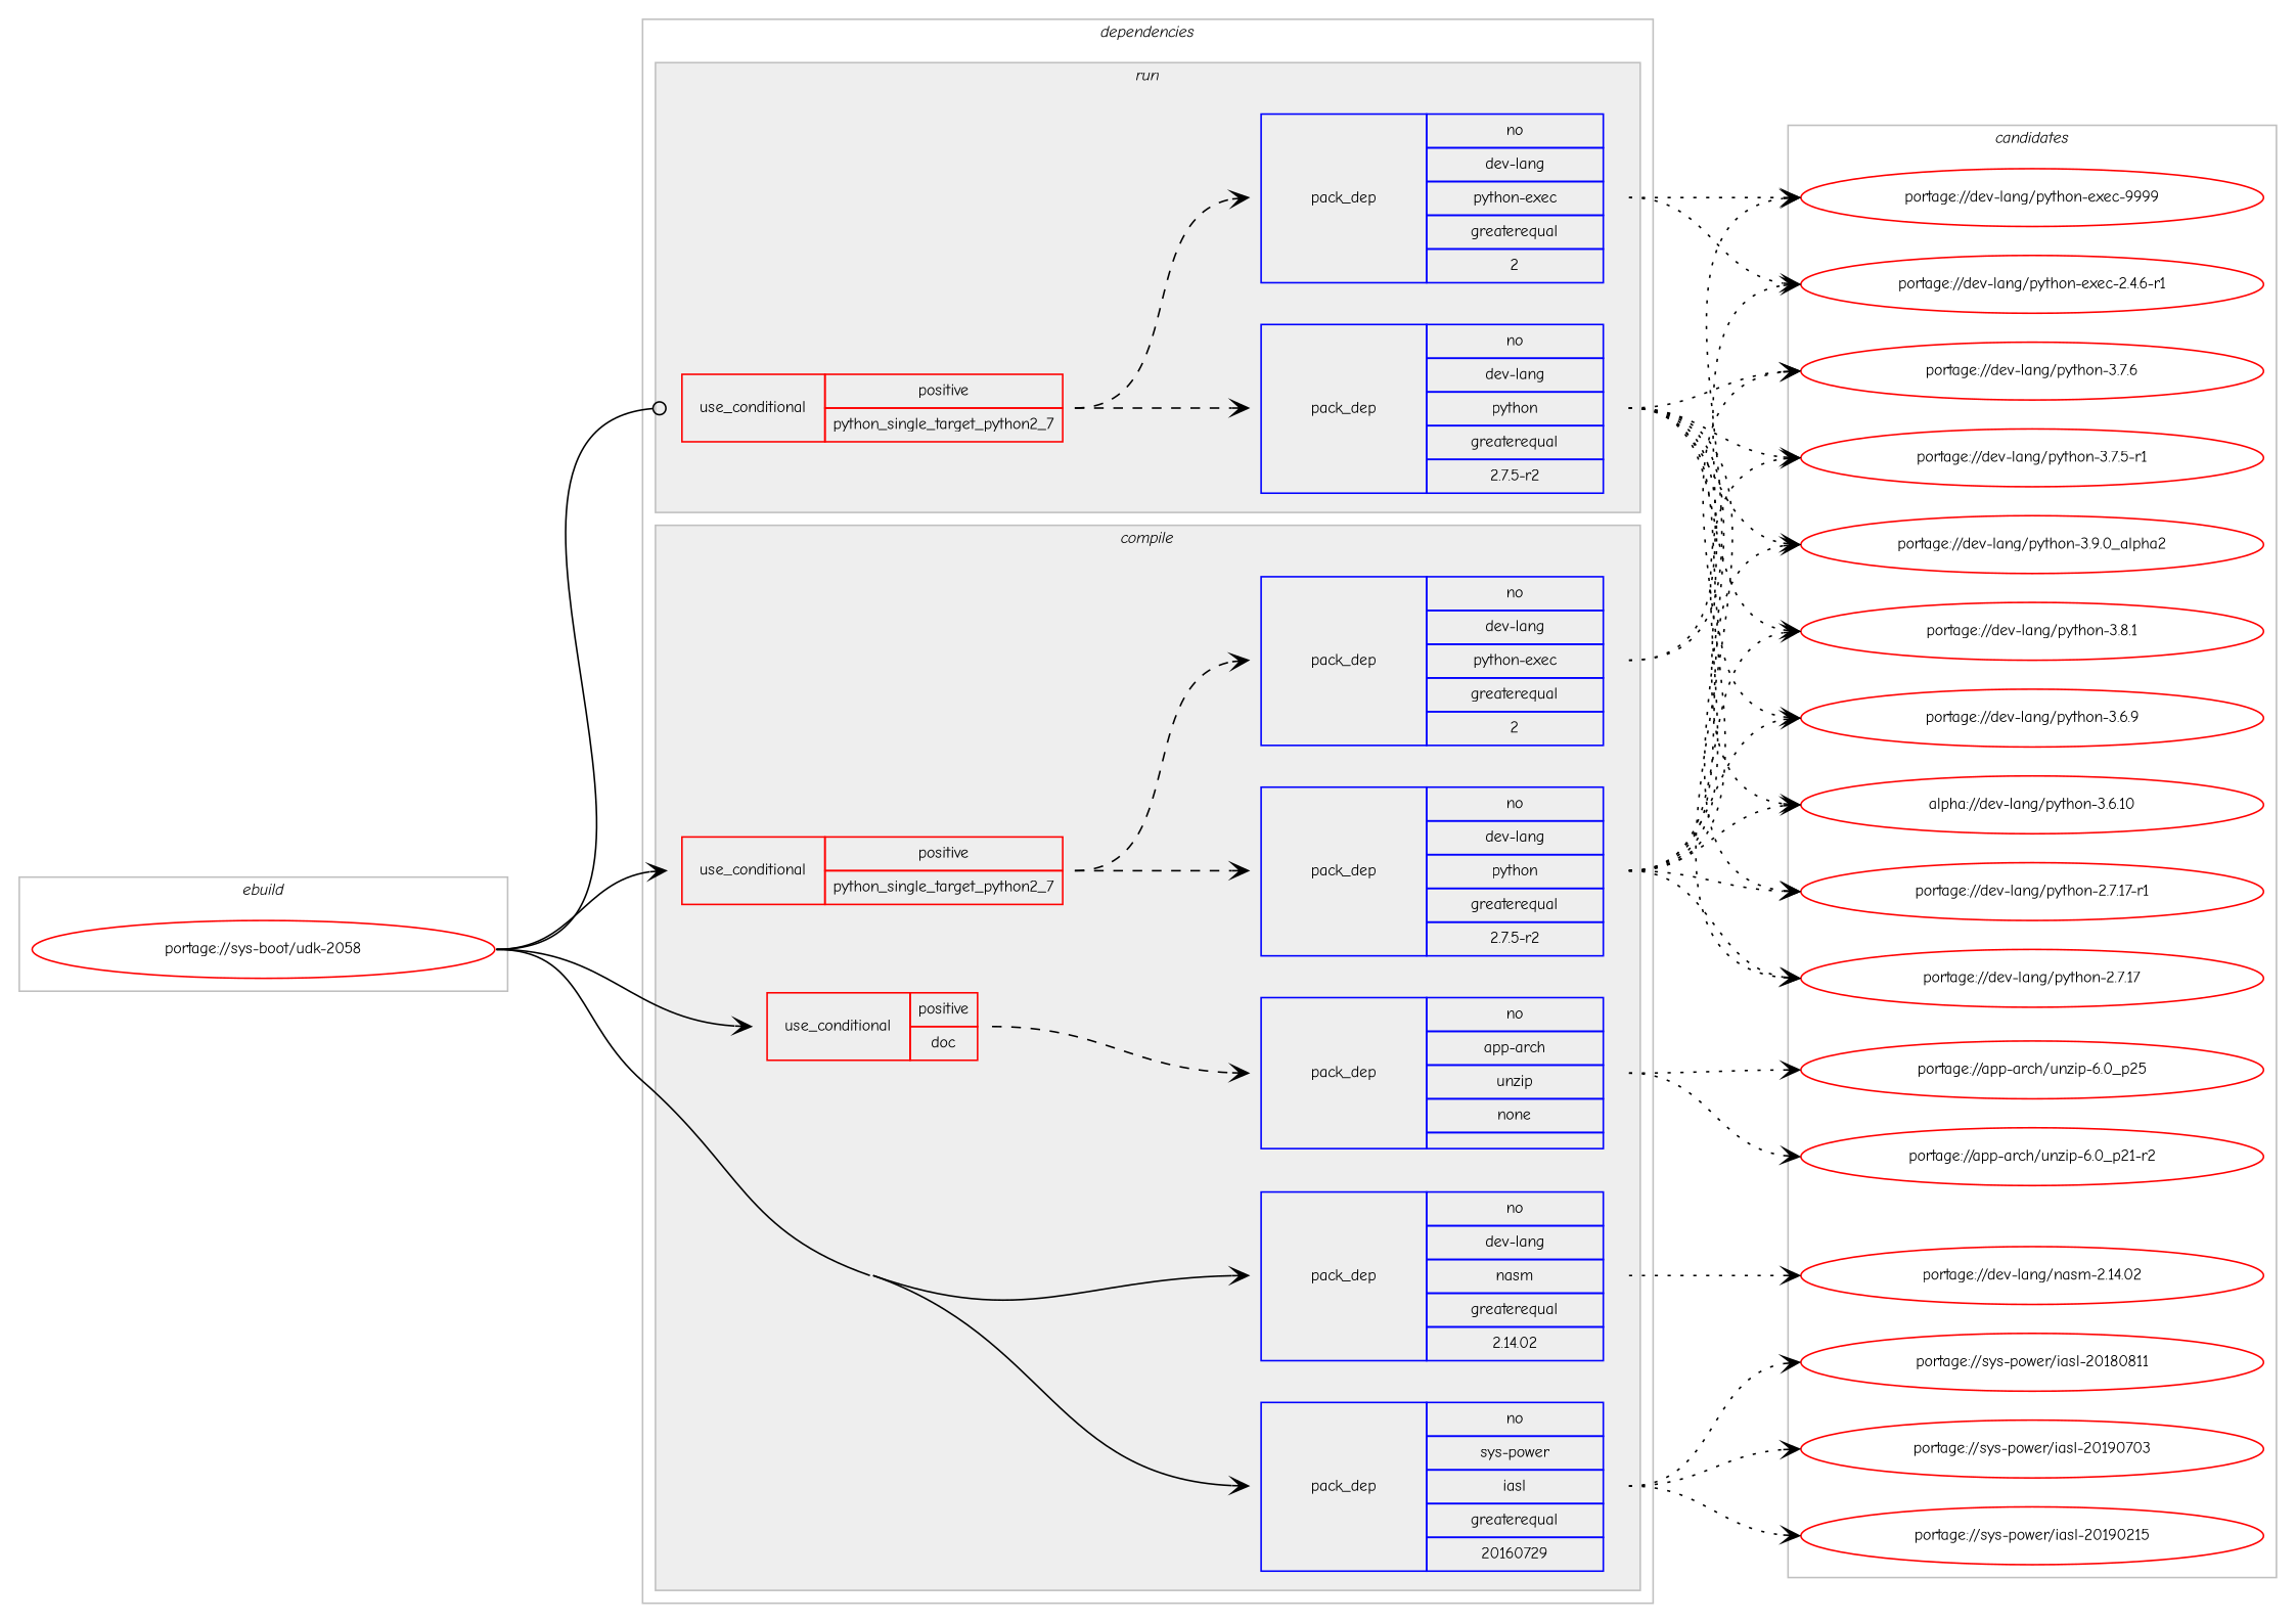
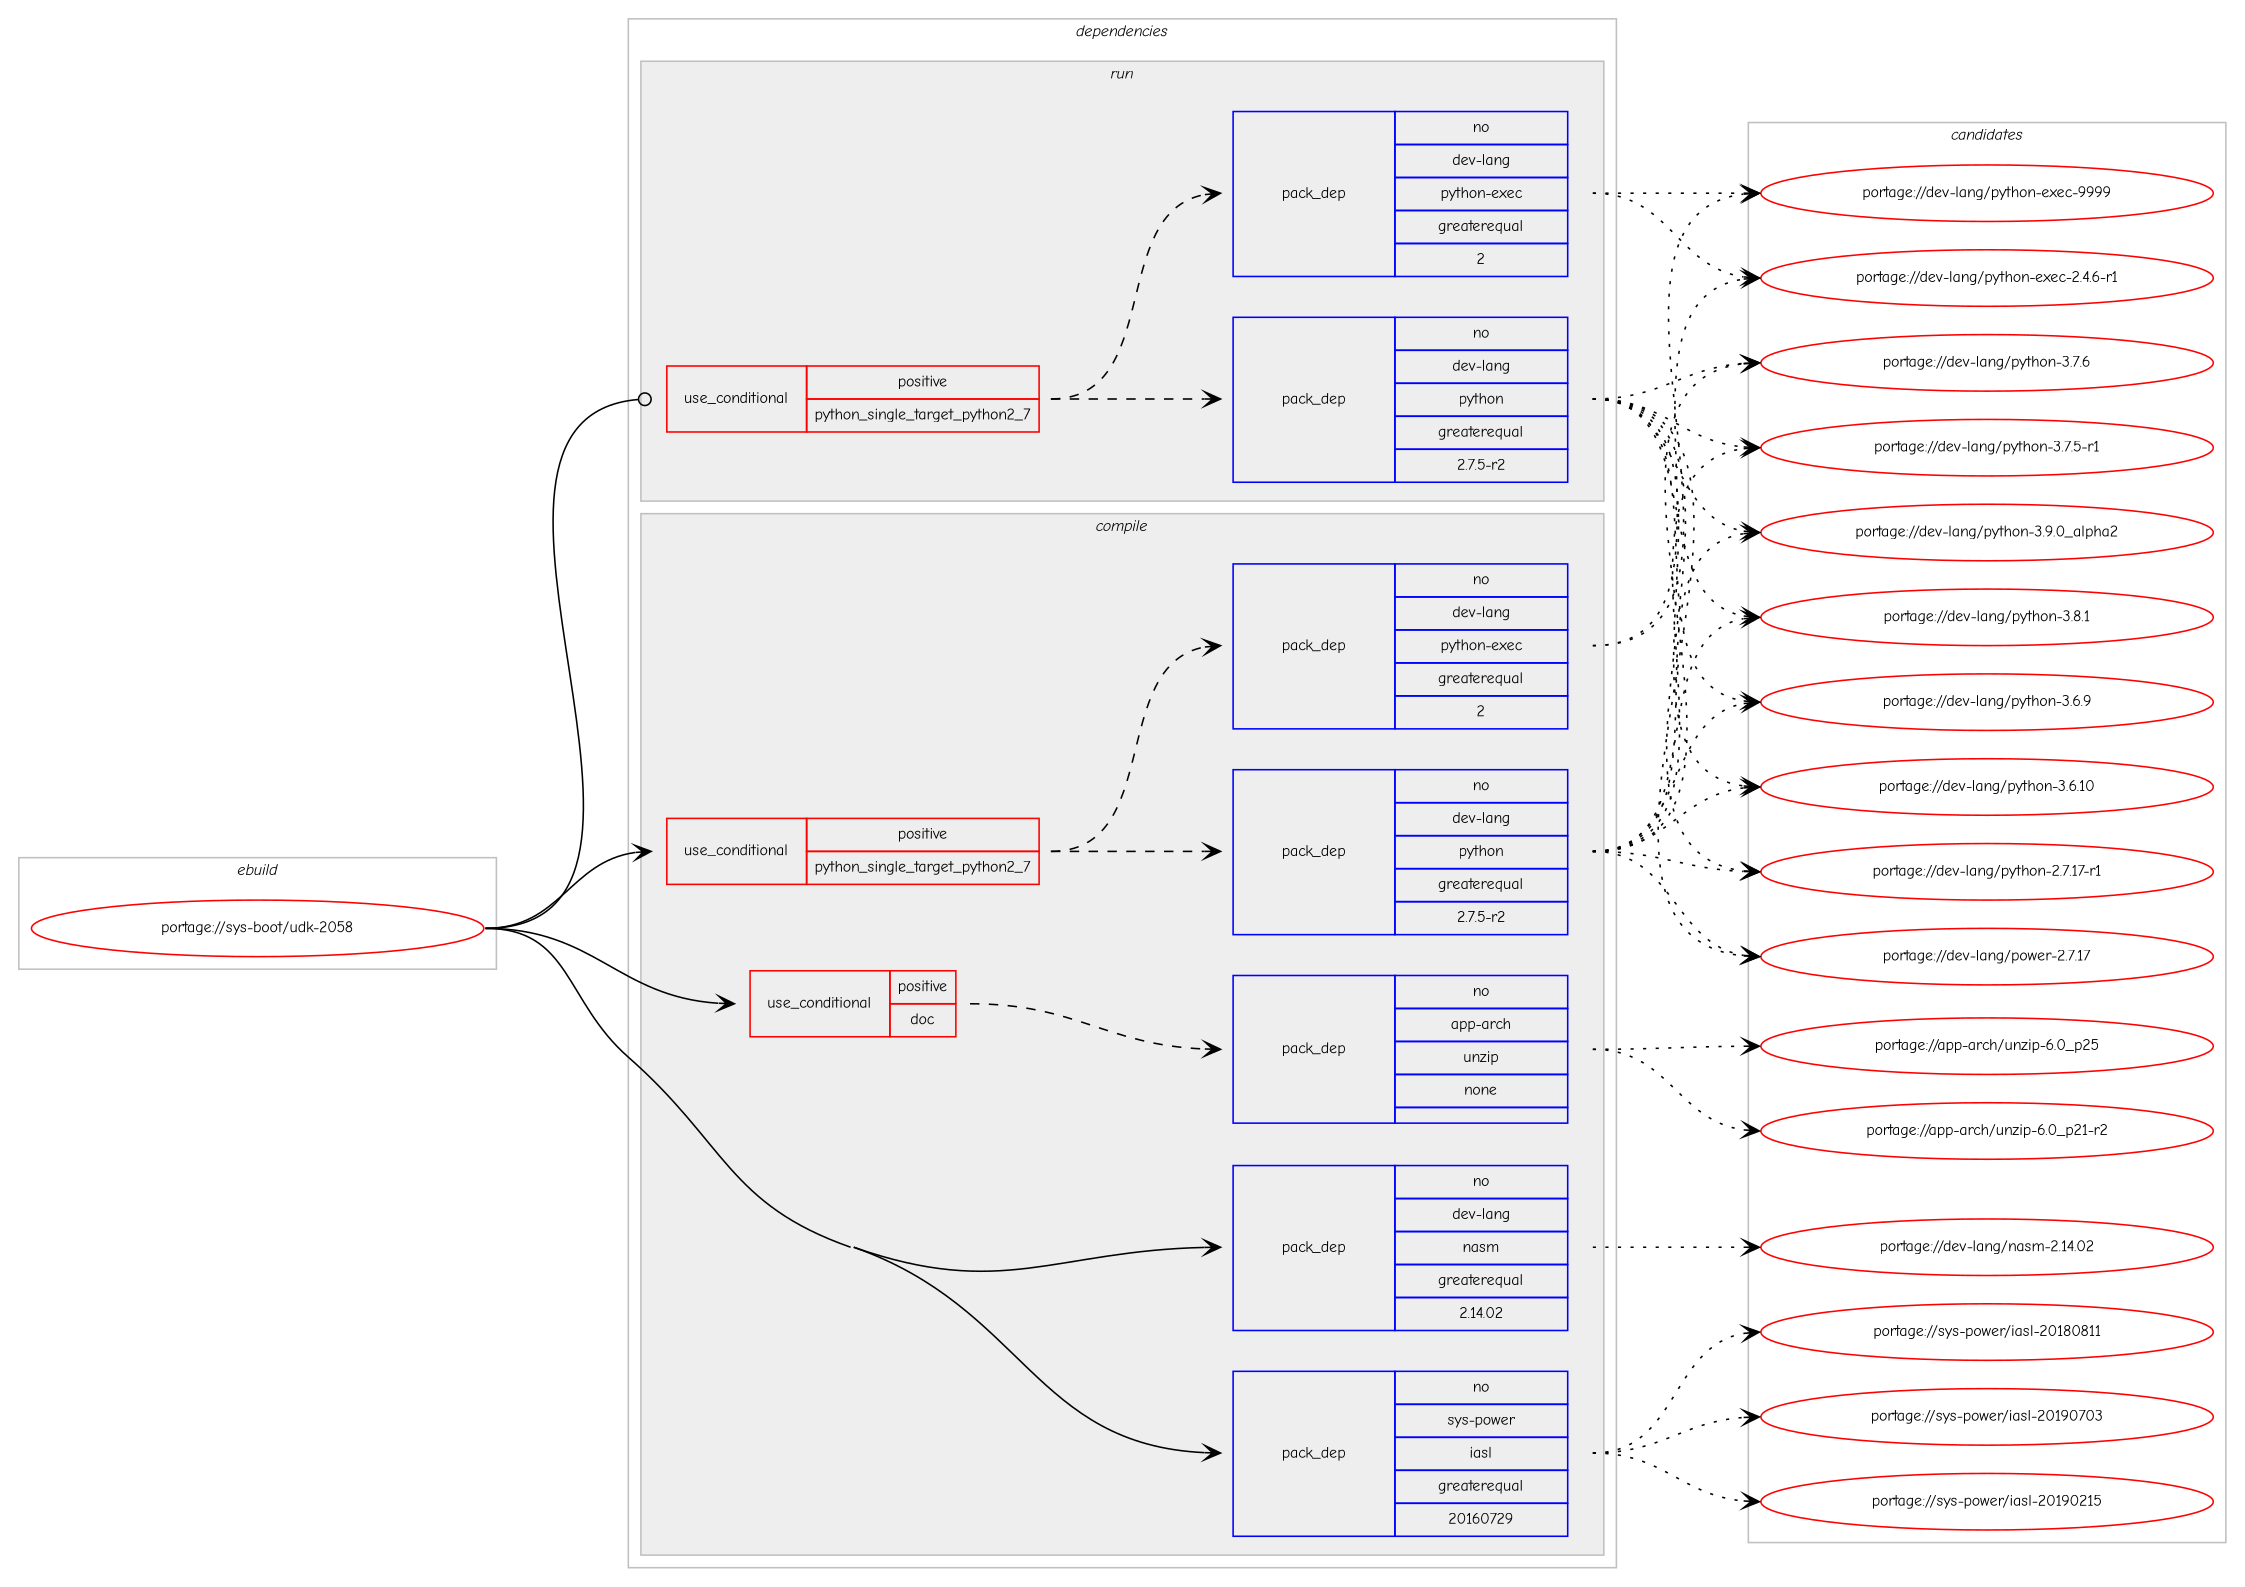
  digraph {
    compound=true
    concentrate=true
    fontname="Comic Neue"
    fontsize=10
    newrank=true
    rankdir=LR
    ranksep=1.5
    node [color=red fontname="Comic Neue" fontsize=10]
    edge [arrowhead=vee fontname="Comic Neue" headport=w style=dotted tailport=e weight=100]
    n1 [label="portage://sys-boot/udk-2058" width=4]
    n2 [color=blue label=<<TABLE BORDER="0" CELLBORDER="1" CELLSPACING="0" CELLPADDING="4" WIDTH="220"><TR><TD ROWSPAN="6" CELLPADDING="30">pack_dep</TD></TR><TR><TD WIDTH="110">no</TD></TR><TR><TD>app-arch</TD></TR><TR><TD>unzip</TD></TR><TR><TD>none</TD></TR><TR><TD></TD></TR></TABLE>> shape=none]
    n3 [label=<<TABLE BORDER="0" CELLBORDER="1" CELLSPACING="0" CELLPADDING="4"><TR><TD ROWSPAN="3" CELLPADDING="10">use_conditional</TD></TR><TR><TD>positive</TD></TR><TR><TD>doc</TD></TR></TABLE>> shape=none]
    n4 [color=blue label=<<TABLE BORDER="0" CELLBORDER="1" CELLSPACING="0" CELLPADDING="4" WIDTH="220"><TR><TD ROWSPAN="6" CELLPADDING="30">pack_dep</TD></TR><TR><TD WIDTH="110">no</TD></TR><TR><TD>dev-lang</TD></TR><TR><TD>python</TD></TR><TR><TD>greaterequal</TD></TR><TR><TD>2.7.5-r2</TD></TR></TABLE>> shape=none]
    n5 [color=blue label=<<TABLE BORDER="0" CELLBORDER="1" CELLSPACING="0" CELLPADDING="4" WIDTH="220"><TR><TD ROWSPAN="6" CELLPADDING="30">pack_dep</TD></TR><TR><TD WIDTH="110">no</TD></TR><TR><TD>dev-lang</TD></TR><TR><TD>python-exec</TD></TR><TR><TD>greaterequal</TD></TR><TR><TD>2</TD></TR></TABLE>> shape=none]
    n6 [label=<<TABLE BORDER="0" CELLBORDER="1" CELLSPACING="0" CELLPADDING="4"><TR><TD ROWSPAN="3" CELLPADDING="10">use_conditional</TD></TR><TR><TD>positive</TD></TR><TR><TD>python_single_target_python2_7</TD></TR></TABLE>> shape=none]
    n7 [color=blue label=<<TABLE BORDER="0" CELLBORDER="1" CELLSPACING="0" CELLPADDING="4" WIDTH="220"><TR><TD ROWSPAN="6" CELLPADDING="30">pack_dep</TD></TR><TR><TD WIDTH="110">no</TD></TR><TR><TD>dev-lang</TD></TR><TR><TD>nasm</TD></TR><TR><TD>greaterequal</TD></TR><TR><TD>2.14.02</TD></TR></TABLE>> shape=none]
    n8 [color=blue label=<<TABLE BORDER="0" CELLBORDER="1" CELLSPACING="0" CELLPADDING="4" WIDTH="220"><TR><TD ROWSPAN="6" CELLPADDING="30">pack_dep</TD></TR><TR><TD WIDTH="110">no</TD></TR><TR><TD>sys-power</TD></TR><TR><TD>iasl</TD></TR><TR><TD>greaterequal</TD></TR><TR><TD>20160729</TD></TR></TABLE>> shape=none]
    n9 [color=blue label=<<TABLE BORDER="0" CELLBORDER="1" CELLSPACING="0" CELLPADDING="4" WIDTH="220"><TR><TD ROWSPAN="6" CELLPADDING="30">pack_dep</TD></TR><TR><TD WIDTH="110">no</TD></TR><TR><TD>dev-lang</TD></TR><TR><TD>python</TD></TR><TR><TD>greaterequal</TD></TR><TR><TD>2.7.5-r2</TD></TR></TABLE>> shape=none]
    n10 [color=blue label=<<TABLE BORDER="0" CELLBORDER="1" CELLSPACING="0" CELLPADDING="4" WIDTH="220"><TR><TD ROWSPAN="6" CELLPADDING="30">pack_dep</TD></TR><TR><TD WIDTH="110">no</TD></TR><TR><TD>dev-lang</TD></TR><TR><TD>python-exec</TD></TR><TR><TD>greaterequal</TD></TR><TR><TD>2</TD></TR></TABLE>> shape=none]
    n11 [label=<<TABLE BORDER="0" CELLBORDER="1" CELLSPACING="0" CELLPADDING="4"><TR><TD ROWSPAN="3" CELLPADDING="10">use_conditional</TD></TR><TR><TD>positive</TD></TR><TR><TD>python_single_target_python2_7</TD></TR></TABLE>> shape=none]
    n12 [label="portage://app-arch/unzip-6.0_p25" width=4]
    n13 [label="portage://app-arch/unzip-6.0_p21-r2" width=4]
    n14 [label="portage://dev-lang/python-3.9.0_alpha2" width=4]
    n15 [label="portage://dev-lang/python-3.8.1" width=4]
    n16 [label="portage://dev-lang/python-3.7.6" width=4]
    n17 [label="portage://dev-lang/python-3.7.5-r1" width=4]
    n18 [label="portage://dev-lang/python-3.6.9" width=4]
-   n19 [label="alpha://dev-lang/python-3.6.10" width=4]
+   n19 [label="portage://dev-lang/python-3.6.10" width=4]
    n20 [label="portage://dev-lang/python-2.7.17-r1" width=4]
-   n21 [label="portage://dev-lang/python-2.7.17" width=4]
+   n21 [label="portage://dev-lang/power-2.7.17" width=4]
    n22 [label="portage://dev-lang/python-exec-9999" width=4]
    n23 [label="portage://dev-lang/python-exec-2.4.6-r1" width=4]
    n24 [label="portage://dev-lang/nasm-2.14.02" width=4]
    n25 [label="portage://sys-power/iasl-20190703" width=4]
    n26 [label="portage://sys-power/iasl-20190215" width=4]
    n27 [label="portage://sys-power/iasl-20180811" width=4]
    subgraph cluster_1 {
      color=gray
      label=<<i>ebuild</i>>
      rank=same
      n1
    }
    subgraph cluster_2 {
      color=gray
      label=<<i>dependencies</i>>
      subgraph cluster_3 {
        color=gray
        fillcolor="#eeeeee"
        label=<<i>compile</i>>
        style=filled
        subgraph sub_4 {
          color=gray
          fillcolor="#eeeeee"
          label=<<i>compile</i>>
          style=filled
          n3
          subgraph sub_5 {
            color=gray
            fillcolor="#eeeeee"
            label=<<i>compile</i>>
            style=filled
            n2
          }
        }
        subgraph sub_6 {
          color=gray
          fillcolor="#eeeeee"
          label=<<i>compile</i>>
          style=filled
          n6
          subgraph sub_7 {
            color=gray
            fillcolor="#eeeeee"
            label=<<i>compile</i>>
            style=filled
            n4
          }
          subgraph sub_8 {
            color=gray
            fillcolor="#eeeeee"
            label=<<i>compile</i>>
            style=filled
            n5
          }
        }
        subgraph sub_9 {
          color=gray
          fillcolor="#eeeeee"
          label=<<i>compile</i>>
          style=filled
          n7
        }
        subgraph sub_10 {
          color=gray
          fillcolor="#eeeeee"
          label=<<i>compile</i>>
          style=filled
          n8
        }
      }
      subgraph cluster_11 {
        color=gray
        fillcolor="#eeeeee"
        label=<<i>compile and run</i>>
        style=filled
      }
      subgraph cluster_12 {
        color=gray
        fillcolor="#eeeeee"
        label=<<i>run</i>>
        style=filled
        subgraph sub_13 {
          color=gray
          fillcolor="#eeeeee"
          label=<<i>run</i>>
          style=filled
          n11
          subgraph sub_14 {
            color=gray
            fillcolor="#eeeeee"
            label=<<i>run</i>>
            style=filled
            n9
          }
          subgraph sub_15 {
            color=gray
            fillcolor="#eeeeee"
            label=<<i>run</i>>
            style=filled
            n10
          }
        }
      }
    }
    subgraph cluster_16 {
      color=gray
      label=<<i>candidates</i>>
      rank=same
      subgraph sub_17 {
        color=black
        label=<<i>candidates</i>>
        nodesep=1
        rank=same
        n12
        n13
      }
      subgraph sub_18 {
        color=black
        label=<<i>candidates</i>>
        nodesep=1
        rank=same
        n14
        n15
        n16
        n17
        n18
        n19
        n20
        n21
      }
      subgraph sub_19 {
        color=black
        label=<<i>candidates</i>>
        nodesep=1
        rank=same
        n22
        n23
      }
      subgraph sub_20 {
        color=black
        label=<<i>candidates</i>>
        nodesep=1
        rank=same
        n24
      }
      subgraph sub_21 {
        color=black
        label=<<i>candidates</i>>
        nodesep=1
        rank=same
        n25
        n26
        n27
      }
      subgraph sub_22 {
        color=black
        label=<<i>candidates</i>>
        nodesep=1
        rank=same
        n14
        n15
        n16
        n17
        n18
        n19
        n20
        n21
      }
      subgraph sub_23 {
        color=black
        label=<<i>candidates</i>>
        nodesep=1
        rank=same
        n22
        n23
      }
    }
    n1 -> n3 [style=solid weight=20]
    n1 -> n6 [style=solid weight=20]
    n1 -> n7 [style=solid weight=20]
    n1 -> n8 [style=solid weight=20]
    n1 -> n11 [arrowhead=odot style=solid weight=20]
    n2 -> n12
    n2 -> n13
    n3 -> n2 [style=dashed weight=20]
    n4 -> n14
    n4 -> n15
    n4 -> n16
    n4 -> n17
    n4 -> n18
    n4 -> n19
    n4 -> n20
    n4 -> n21
    n5 -> n22
    n5 -> n23
    n6 -> n4 [style=dashed weight=20]
    n6 -> n5 [style=dashed weight=20]
    n7 -> n24
    n8 -> n25
    n8 -> n26
    n8 -> n27
    n9 -> n14
    n9 -> n15
    n9 -> n16
    n9 -> n17
    n9 -> n18
    n9 -> n19
    n9 -> n20
    n9 -> n21
    n10 -> n22
    n10 -> n23
    n11 -> n9 [style=dashed weight=20]
    n11 -> n10 [style=dashed weight=20]
  }
